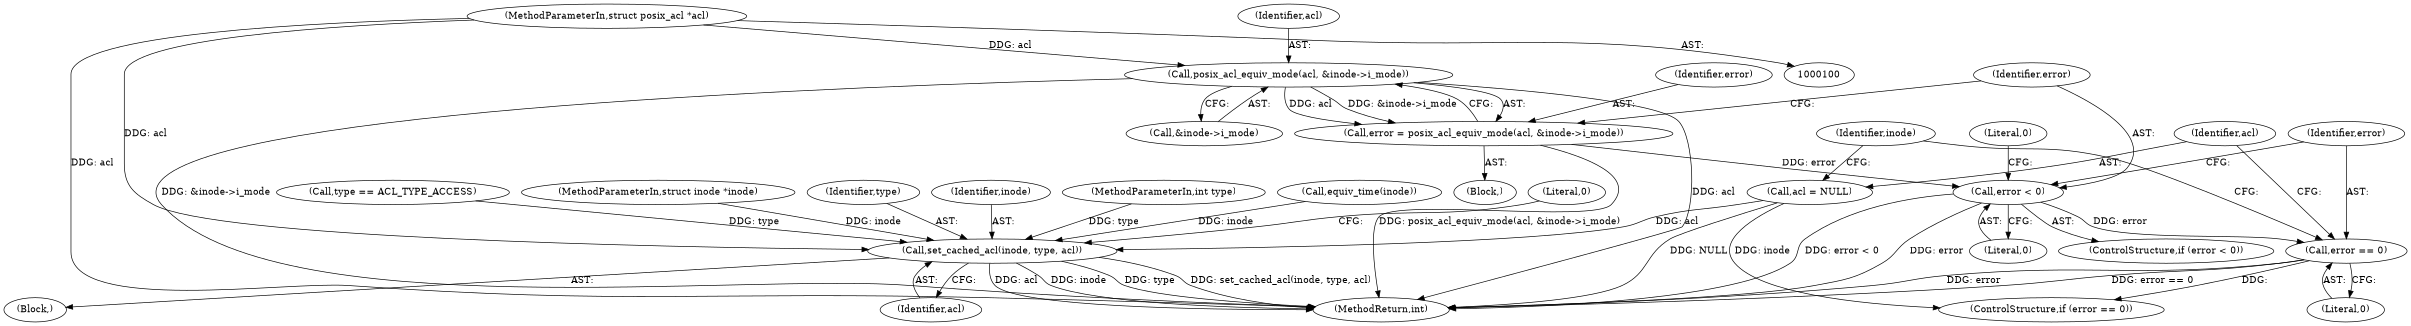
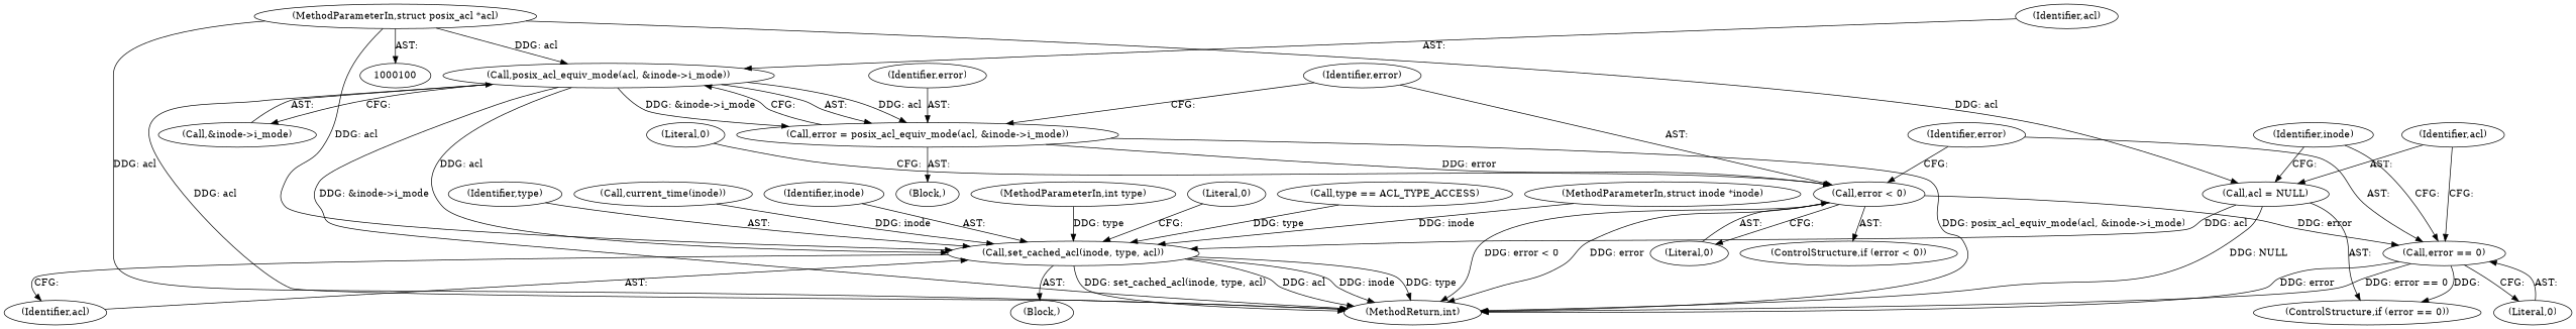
  digraph {
    n1 [label="(MethodParameterIn,struct posix_acl *acl)"]
    n2 [label="(Call,posix_acl_equiv_mode(acl, &inode->i_mode))"]
    n3 [label="(Call,set_cached_acl(inode, type, acl))"]
    n4 [label="(Call,acl = NULL)"]
    n5 [label="(MethodReturn,int)"]
    1000100
    n7 [label="(Call,error = posix_acl_equiv_mode(acl, &inode->i_mode))"]
    n8 [label="(Call,&inode->i_mode)"]
    n9 [label="(Block,)"]
    n10 [label="(Identifier,acl)"]
    n11 [label="(ControlStructure,if (error == 0))"]
    n12 [label="(Call,error < 0)"]
    n13 [label="(Block,)"]
    n14 [label="(Call,error == 0)"]
    n15 [label="(ControlStructure,if (error < 0))"]
    n16 [label="(Literal,0)"]
    n17 [label="(Literal,0)"]
    n18 [label="(Identifier,type)"]
-   n19 [label="(Call,equiv_time(inode))"]
+   n19 [label="(Call,current_time(inode))"]
    n20 [label="(Identifier,inode)"]
    n21 [label="(Identifier,error)"]
    n22 [label="(MethodParameterIn,int type)"]
    n23 [label="(Identifier,acl)"]
    n24 [label="(Identifier,error)"]
    n25 [label="(Identifier,error)"]
    n26 [label="(Identifier,acl)"]
    n27 [label="(Literal,0)"]
    n28 [label="(Literal,0)"]
    n29 [label="(Call,type == ACL_TYPE_ACCESS)"]
    n30 [label="(Identifier,inode)"]
    n31 [label="(MethodParameterIn,struct inode *inode)"]
    n1 -> n2 [label="DDG: acl"]
    n1 -> n3 [label="DDG: acl"]
+   n1 -> n4 [label="DDG: acl"]
    n1 -> n5 [label="DDG: acl"]
    n1 -> 1000100 [label="AST: "]
+   n2 -> n3 [label="DDG: acl"]
    n2 -> n5 [label="DDG: acl"]
    n2 -> n5 [label="DDG: &inode->i_mode"]
    n2 -> n7 [label="AST: "]
    n2 -> n7 [label="DDG: acl"]
    n2 -> n7 [label="DDG: &inode->i_mode"]
    n2 -> n8 [label="CFG: "]
    n3 -> n5 [label="DDG: type"]
    n3 -> n5 [label="DDG: set_cached_acl(inode, type, acl)"]
    n3 -> n5 [label="DDG: acl"]
    n3 -> n5 [label="DDG: inode"]
    n3 -> n9 [label="AST: "]
    n3 -> n10 [label="CFG: "]
    n4 -> n3 [label="DDG: acl"]
    n4 -> n5 [label="DDG: NULL"]
-   n4 -> n11 [label="DDG: inode"]
+   n4 -> n11 [label="AST: "]
    n7 -> n2 [label="CFG: "]
    n7 -> n5 [label="DDG: posix_acl_equiv_mode(acl, &inode->i_mode)"]
    n7 -> n12 [label="DDG: error"]
    n7 -> n13 [label="AST: "]
    n8 -> n2 [label="AST: "]
    n10 -> n3 [label="AST: "]
    n12 -> n5 [label="DDG: error"]
    n12 -> n5 [label="DDG: error < 0"]
    n12 -> n14 [label="DDG: error"]
    n12 -> n15 [label="AST: "]
    n12 -> n16 [label="CFG: "]
    n14 -> n5 [label="DDG: error == 0"]
    n14 -> n5 [label="DDG: error"]
    n14 -> n11 [label="DDG: "]
    n14 -> n17 [label="CFG: "]
    n16 -> n12 [label="AST: "]
    n17 -> n14 [label="AST: "]
    n18 -> n3 [label="AST: "]
    n19 -> n3 [label="DDG: inode"]
    n20 -> n3 [label="AST: "]
    n21 -> n7 [label="AST: "]
    n22 -> n3 [label="DDG: type"]
    n23 -> n4 [label="AST: "]
    n23 -> n14 [label="CFG: "]
    n24 -> n12 [label="CFG: "]
    n24 -> n14 [label="AST: "]
    n25 -> n7 [label="CFG: "]
    n25 -> n12 [label="AST: "]
    n26 -> n2 [label="AST: "]
    n27 -> n12 [label="CFG: "]
    n28 -> n3 [label="CFG: "]
    n29 -> n3 [label="DDG: type"]
    n30 -> n4 [label="CFG: "]
    n30 -> n14 [label="CFG: "]
    n31 -> n3 [label="DDG: inode"]
  }
